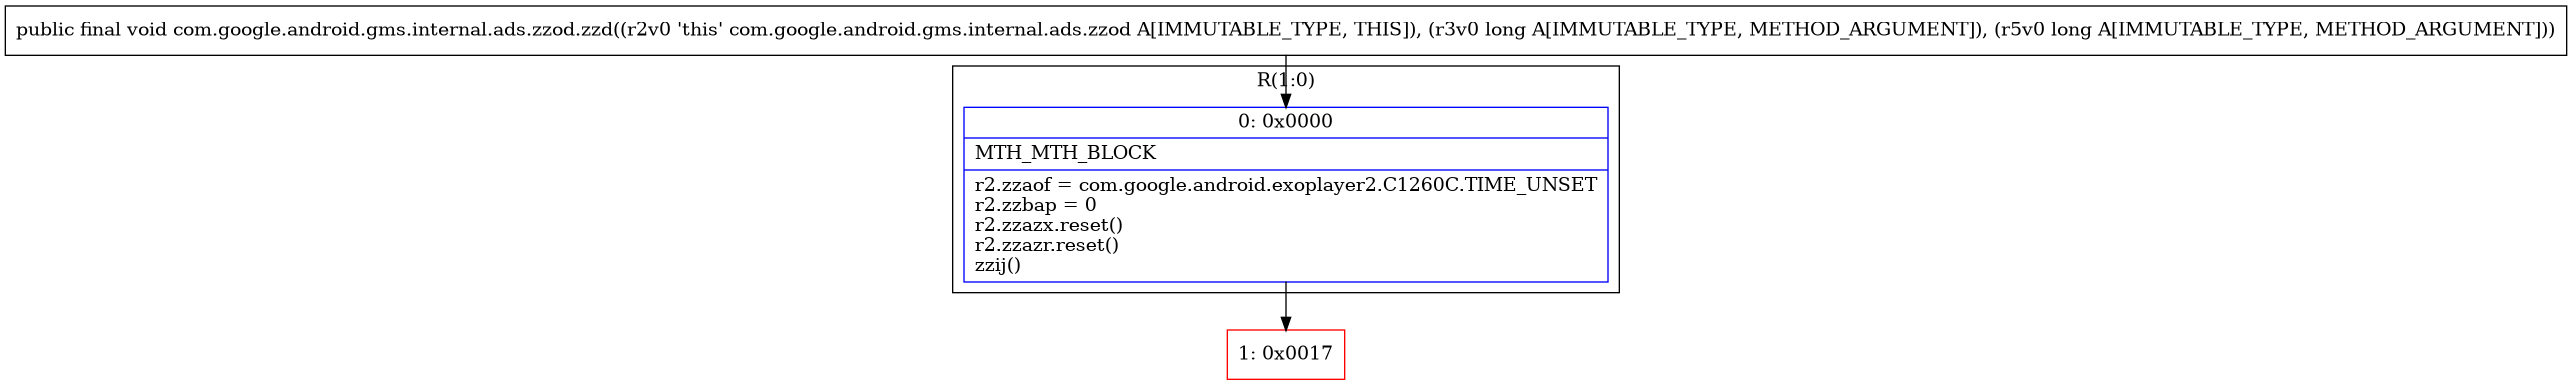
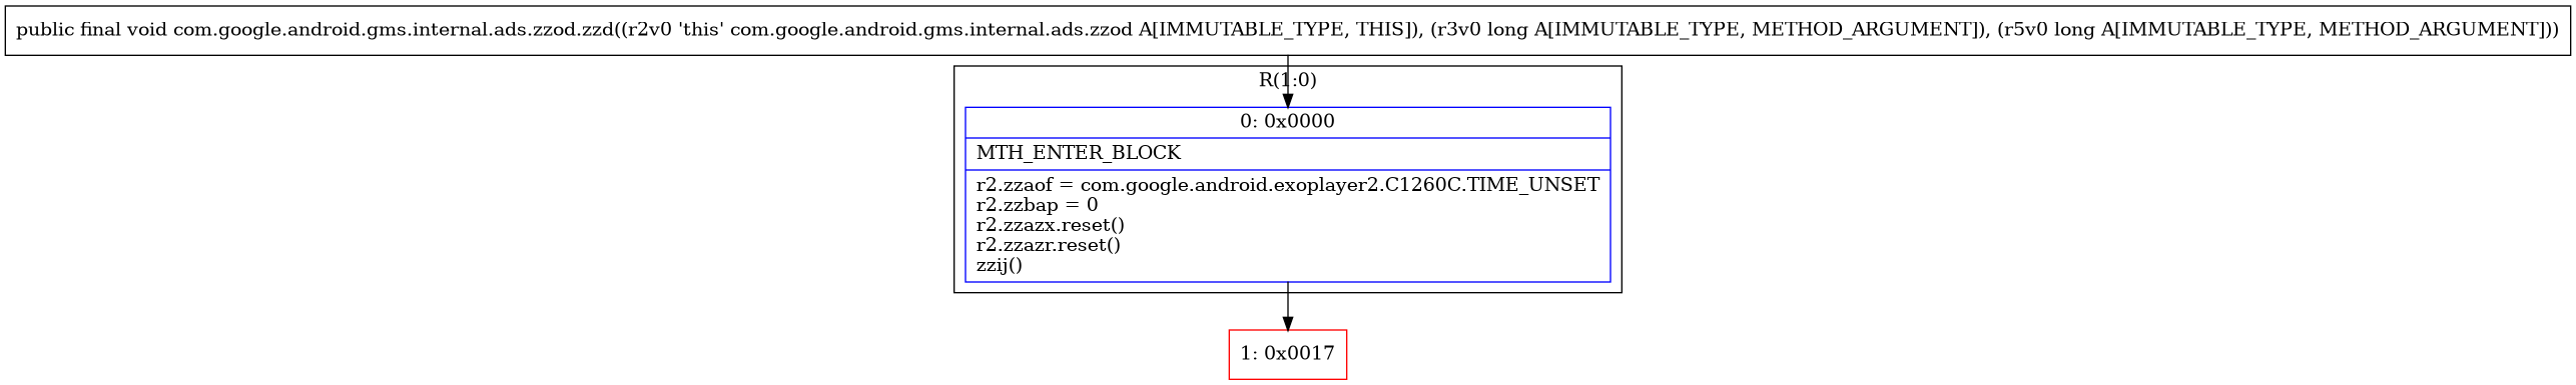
  digraph {
    node [shape=record]
-   n1 [color=blue label="{0\:\ 0x0000|MTH_MTH_BLOCK\l|r2.zzaof = com.google.android.exoplayer2.C1260C.TIME_UNSET\lr2.zzbap = 0\lr2.zzazx.reset()\lr2.zzazr.reset()\lzzij()\l}"]
+   n1 [color=blue label="{0\:\ 0x0000|MTH_ENTER_BLOCK\l|r2.zzaof = com.google.android.exoplayer2.C1260C.TIME_UNSET\lr2.zzbap = 0\lr2.zzazx.reset()\lr2.zzazr.reset()\lzzij()\l}"]
    n2 [color=red label="{1\:\ 0x0017}"]
    n3 [label="{public final void com.google.android.gms.internal.ads.zzod.zzd((r2v0 'this' com.google.android.gms.internal.ads.zzod A[IMMUTABLE_TYPE, THIS]), (r3v0 long A[IMMUTABLE_TYPE, METHOD_ARGUMENT]), (r5v0 long A[IMMUTABLE_TYPE, METHOD_ARGUMENT])) }"]
    subgraph cluster_1 {
      label="R(1:0)"
      n1
    }
    n1 -> n2
    n3 -> n1
  }
